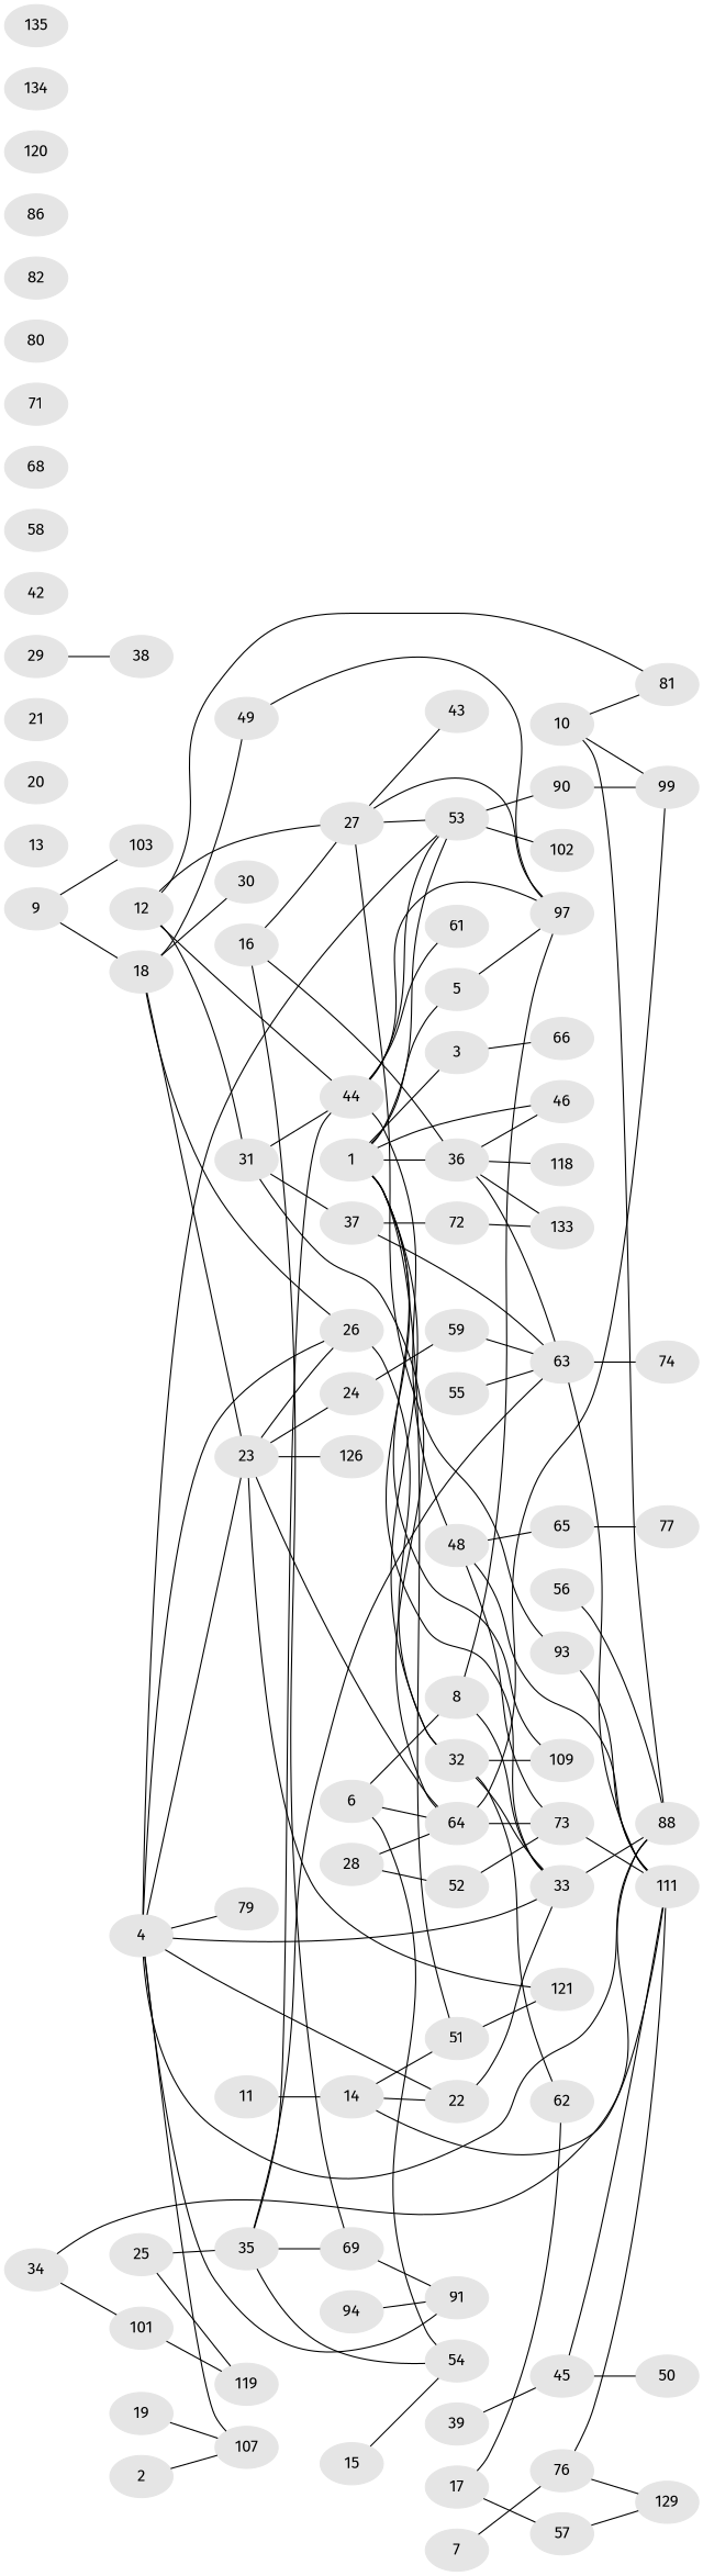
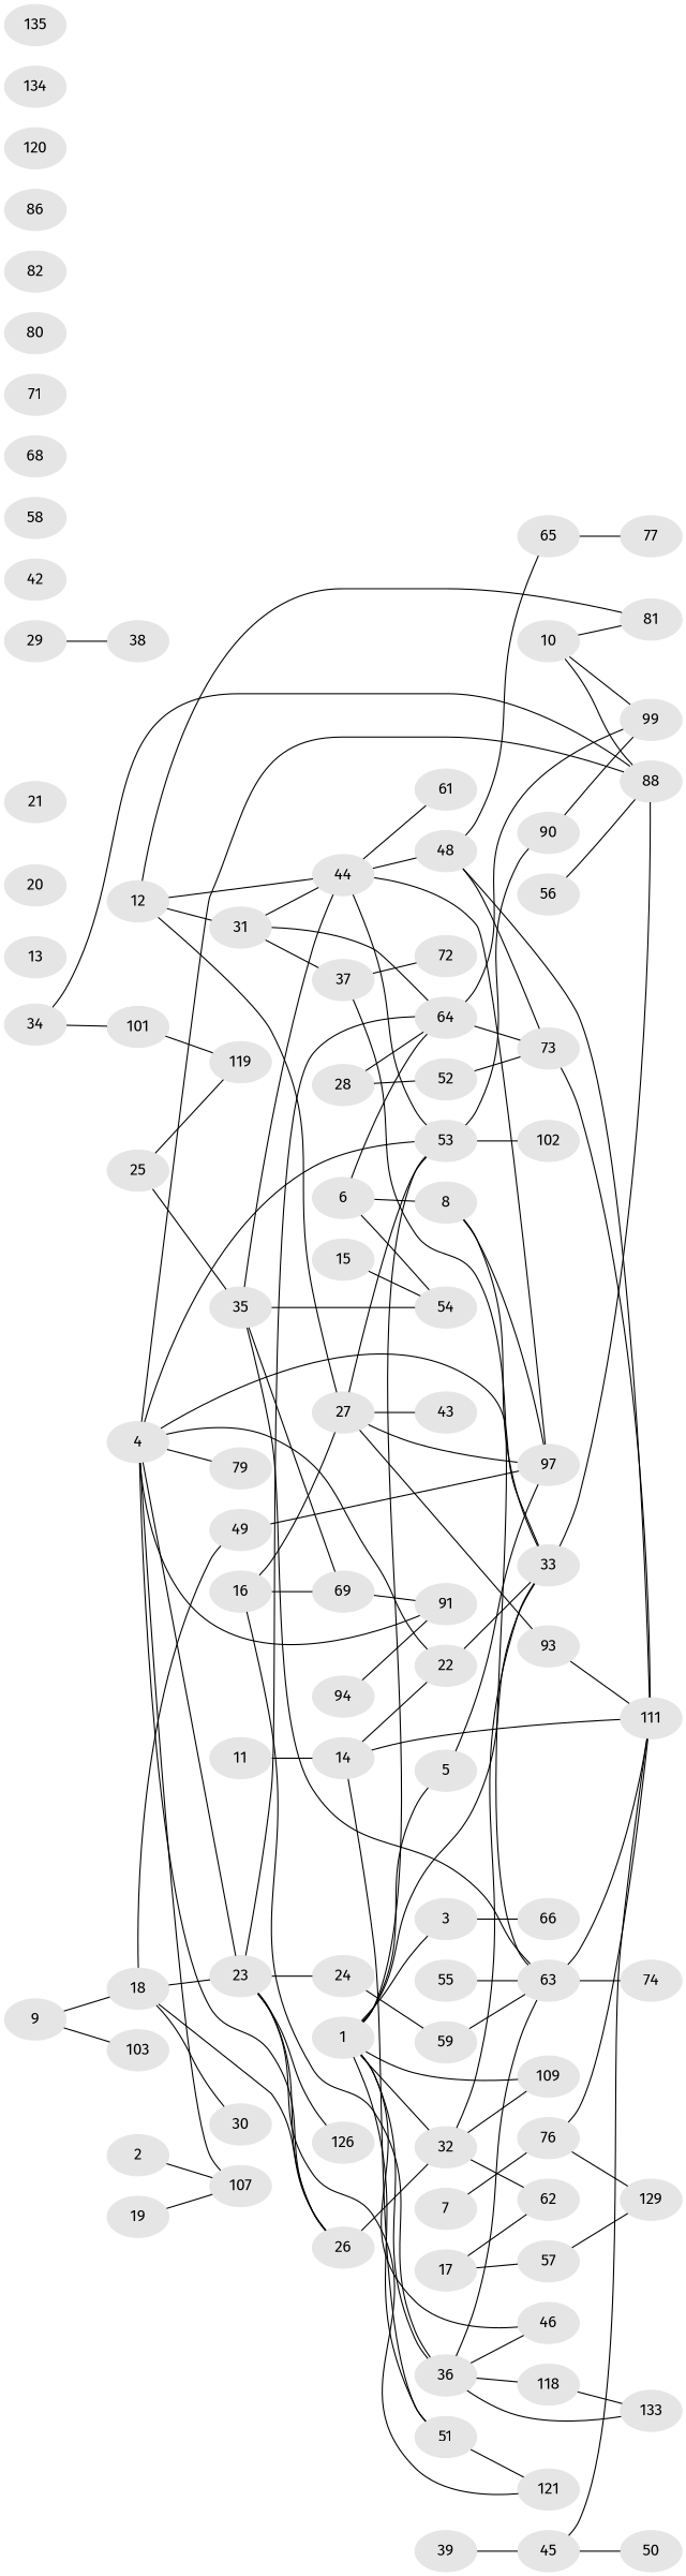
  graph {
    fontname="Fira Sans"
    rankdir=LR
    node [color=gray90 fontname="Fira Sans" style=filled]
    edge [fontname="Fira Sans"]
    1 [super="+41"]
    3
    5
    32 [super="+113"]
    33
    36 [super="+87"]
    46
    51 [super="+110"]
    53 [super="+78"]
    109
    66
    97 [super="+128"]
    62
    88 [super="+98"]
    63 [super="+124"]
    118
    133 [super="+136"]
    121
    90 [super="+91"]
    102
    2
    107
    4 [super="+104"]
    22
    23 [super="+112"]
    26
    79
    n28 [label=91 super="+125"]
    64 [super="+137"]
    24
    126
    6 [super="+70"]
    8 [super="+89"]
    54
    99 [super="+108"]
    73
    76 [super="+115"]
    111 [super="+116"]
    129 [super="+131"]
    7
    9 [super="+114"]
    18 [super="+92"]
    103
    30
    49
    10 [super="+123"]
    81
    11
    14
    12 [super="+67"]
    27 [super="+47"]
    31 [super="+85"]
    44 [super="+130"]
    43
    93
    37 [super="+40"]
    48 [super="+122"]
    61 [super="+105"]
    13
    15
    16
    69
    17 [super="+127"]
    57 [super="+83"]
    19 [super="+117"]
    20
    21
    59 [super="+100"]
    35 [super="+75"]
    25
    119
    28 [super="+84"]
    52 [super="+60"]
    29 [super="+132"]
    38
    72
    34
    101 [super="+106"]
    74
    45 [super="+96"]
    50
    39
    42
    65
    77
    55
    56
    58
    68
    71
    80
    82
    86
    94
    120
    134
    135
    1 -- 3
    1 -- 5
    1 -- 32
    1 -- 33
    1 -- 36
    1 -- 46
    1 -- 51
    1 -- 53
    1 -- 109
    3 -- 66
    5 -- 97
    32 -- 33
    32 -- 109
    32 -- 62
    33 -- 88
    36 -- 46
    36 -- 63
    36 -- 118
    36 -- 133
    51 -- 121
    53 -- 90
    53 -- 102
    63 -- 111
    63 -- 74
    90 -- 99
    2 -- 107
    4 -- 33
    4 -- 53 [weight=2]
    4 -- 88
    4 -- 107
    4 -- 22
    4 -- 23
    4 -- 26
    4 -- 79
    4 -- n28
    22 -- 33
    23 -- 121
    23 -- 26
    23 -- 64
    23 -- 24
    23 -- 126
    26 -- 32
    64 -- 99
    64 -- 73
    24 -- 59
    6 -- 64
    6 -- 8
    6 -- 54
    8 -- 33
    8 -- 97
    73 -- 111
    76 -- 111
    76 -- 129
    7 -- 76 [weight=2]
    9 -- 18
    9 -- 103
    18 -- 23
    18 -- 26
    18 -- 30
    18 -- 49
    49 -- 97
    10 -- 88
    10 -- 99
    10 -- 81
    11 -- 14
    14 -- 51
    14 -- 22
    14 -- 111
    12 -- 81
    12 -- 27
    12 -- 31
    12 -- 44
    27 -- 53
    27 -- 97
    27 -- 43
    27 -- 93
    31 -- 64
    31 -- 44
    31 -- 37
    44 -- 53
    44 -- 97
    44 -- 48
    44 -- 61
    93 -- 111
    37 -- 63
    37 -- 72
    48 -- 73
    48 -- 111
    48 -- 65
    15 -- 54
    16 -- 36
    16 -- 27
    16 -- 69
    69 -- n28
    17 -- 62
    17 -- 57
    57 -- 129
    19 -- 107
    59 -- 63
    35 -- 63
    35 -- 54
    35 -- 44
    35 -- 69
    25 -- 35
    25 -- 119
    28 -- 64
    28 -- 52
    52 -- 73
    29 -- 38
-   72 -- 133
+   118 -- 133
    34 -- 88
    34 -- 101
    101 -- 119
    45 -- 111
    45 -- 50
    39 -- 45
    65 -- 77
    55 -- 63
    56 -- 88
    94 -- n28
  }
